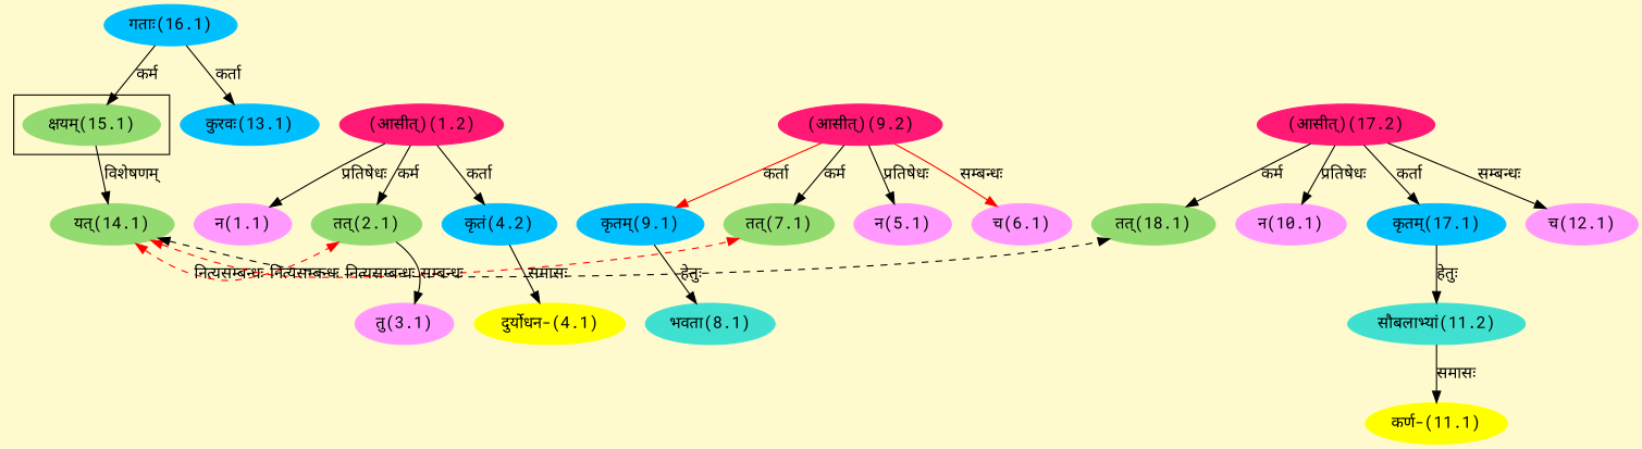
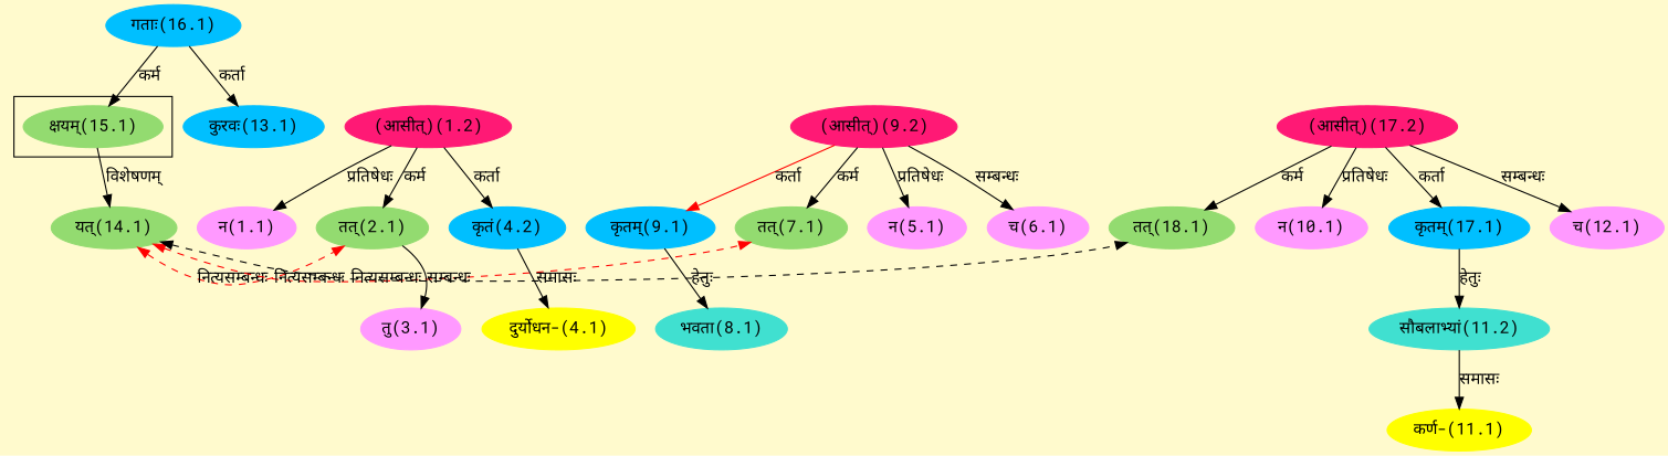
  digraph {
    bgcolor=lemonchiffon1
    compound=true
    fontname="Roboto Mono"
    rankdir=BT
    node [color="#FF99FF" fontname="Roboto Mono" style=filled]
    edge [dir=back fontname="Roboto Mono"]
    n1 [color="#93DB70" label="यत्(14.1)"]
    n2 [color="#93DB70" label="तत्(2.1)"]
    n3 [color="#93DB70" label="तत्(7.1)"]
    n4 [color="#93DB70" label="तत्(18.1)"]
    n5 [color="#93DB70" label="क्षयम्(15.1)"]
    n6 [color="#FF1975" label="(आसीत्)(1.2)"]
    n7 [color="#FF1975" label="(आसीत्)(9.2)"]
    n8 [color="#FF1975" label="(आसीत्)(17.2)"]
    n9 [color="#00BFFF" label="गताः(16.1)"]
    n10 [label="न(1.1)"]
    n11 [color="#00BFFF" label="कृतं(4.2)"]
    n12 [label="तु(3.1)"]
    n13 [color="#FFFF00" label="दुर्योधन-(4.1)"]
    n14 [label="न(5.1)"]
    n15 [label="च(6.1)"]
    n16 [color="#40E0D0" label="भवता(8.1)"]
    n17 [color="#00BFFF" label="कृतम्(9.1)"]
    n18 [label="न(10.1)"]
    n19 [color="#FFFF00" label="कर्ण-(11.1)"]
    n20 [color="#40E0D0" label="सौबलाभ्यां(11.2)"]
    n21 [color="#00BFFF" label="कृतम्(17.1)"]
    n22 [label="च(12.1)"]
    n23 [color="#00BFFF" label="कुरवः(13.1)"]
    subgraph sub_1 {
      rank=same
      n1
      n2
    }
    subgraph sub_2 {
      rank=same
      n1
      n3
    }
    subgraph sub_3 {
      rank=same
      n1
      n4
    }
    subgraph cluster_4 {
      n5
    }
    n1 -> n2 [color=red dir=both label="नित्यसम्बन्धः" style=dashed]
    n1 -> n3 [color=red dir=both label="नित्यसम्बन्धः" style=dashed]
    n1 -> n4 [color=black dir=both label="नित्यसम्बन्धः" style=dashed]
    n1 -> n5 [label="विशेषणम्"]
    n2 -> n6 [label="कर्म"]
    n3 -> n7 [label="कर्म"]
    n4 -> n8 [label="कर्म"]
    n5 -> n9 [label="कर्म"]
    n10 -> n6 [label="प्रतिषेधः"]
    n11 -> n6 [label="कर्ता"]
    n12 -> n2 [label="सम्बन्धः"]
    n13 -> n11 [label="समासः"]
    n14 -> n7 [label="प्रतिषेधः"]
-   n15 -> n7 [label="सम्बन्धः" color=red]
+   n15 -> n7 [label="सम्बन्धः"]
    n16 -> n17 [label="हेतुः"]
    n17 -> n7 [color=red label="कर्ता"]
    n18 -> n8 [label="प्रतिषेधः"]
    n19 -> n20 [label="समासः"]
    n20 -> n21 [label="हेतुः"]
    n21 -> n8 [label="कर्ता"]
    n22 -> n8 [label="सम्बन्धः"]
    n23 -> n9 [label="कर्ता"]
  }
